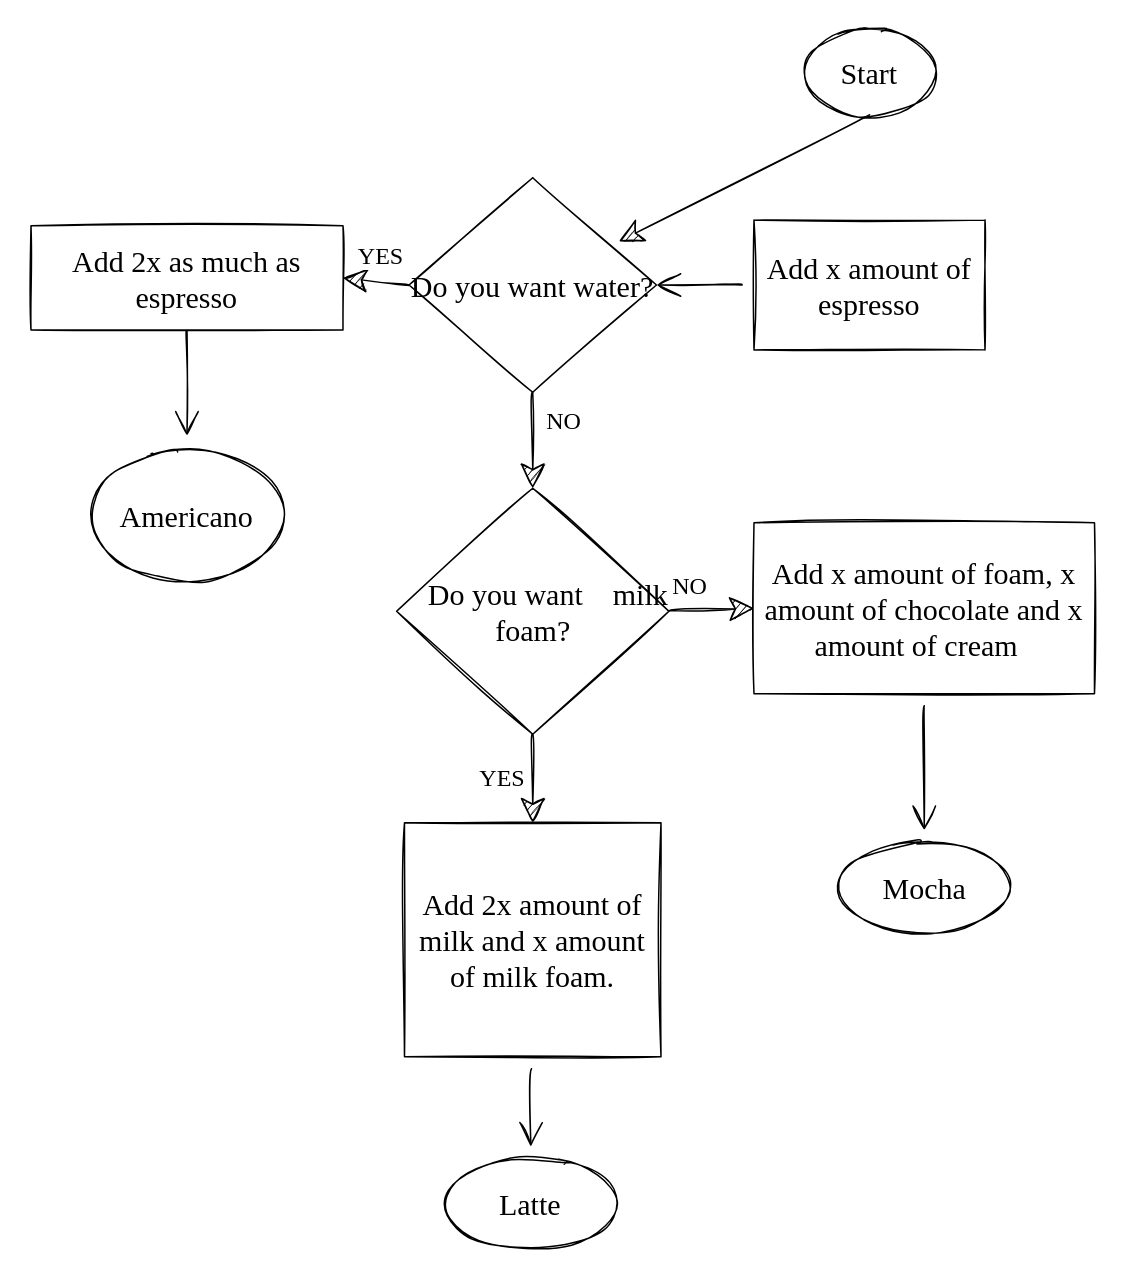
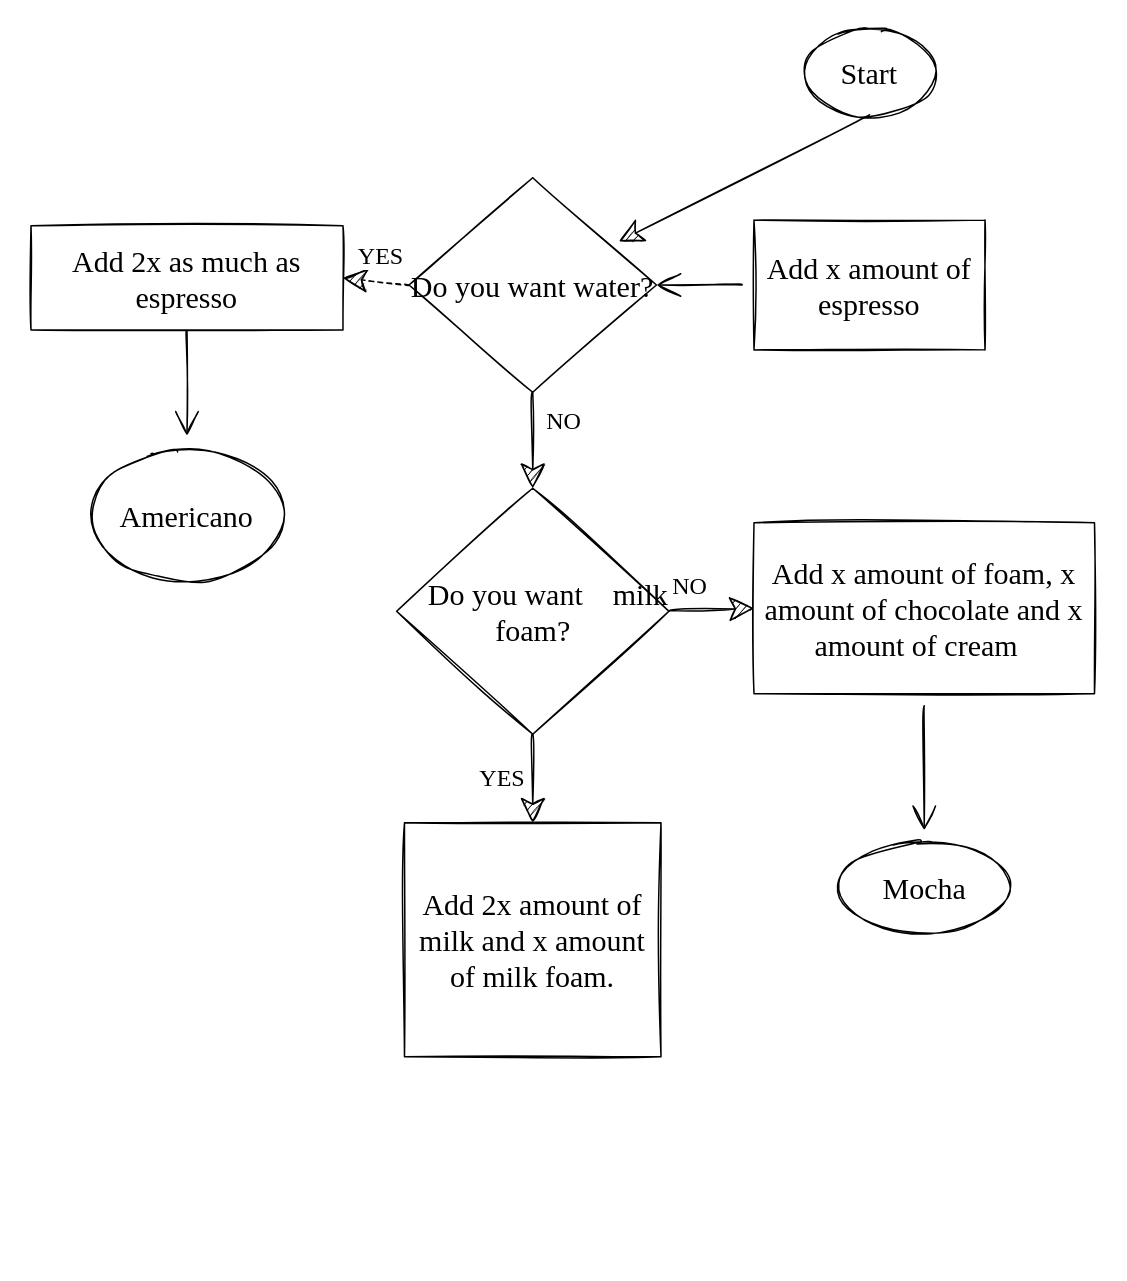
  <mxCell id="0" />
  <mxCell id="1" parent="0" />
  <mxCell id="2" value="Start" style="ellipse;whiteSpace=wrap;html=1;sketch=1;hachureGap=4;pointerEvents=0;fontFamily=Architects Daughter;fontSource=https%3A%2F%2Ffonts.googleapis.com%2Fcss%3Ffamily%3DArchitects%2BDaughter;fontSize=20;" vertex="1" parent="1"><mxGeometry x="533" y="20" width="92" height="56" as="geometry" /></mxCell>
  <mxCell id="3" value="" style="endArrow=classic;html=1;rounded=0;sketch=1;hachureGap=4;fontFamily=Architects Daughter;fontSource=https%3A%2F%2Ffonts.googleapis.com%2Fcss%3Ffamily%3DArchitects%2BDaughter;fontSize=16;startSize=14;endSize=14;sourcePerimeterSpacing=8;targetPerimeterSpacing=8;curved=1;exitX=0.5;exitY=1;exitDx=0;exitDy=0;" edge="1" parent="1" source="2" target="5"><mxGeometry width="50" height="50" relative="1" as="geometry"><mxPoint x="573" y="262" as="sourcePoint" /><mxPoint x="578.995" y="106.5" as="targetPoint" /></mxGeometry></mxCell>
  <mxCell id="4" value="" style="edgeStyle=none;curved=1;rounded=0;sketch=1;hachureGap=4;orthogonalLoop=1;jettySize=auto;html=1;fontFamily=Architects Daughter;fontSource=https%3A%2F%2Ffonts.googleapis.com%2Fcss%3Ffamily%3DArchitects%2BDaughter;fontSize=16;endArrow=open;startSize=14;endSize=14;sourcePerimeterSpacing=8;targetPerimeterSpacing=8;exitX=0.5;exitY=1;exitDx=0;exitDy=0;" edge="1" parent="1" source="7" target="14"><mxGeometry relative="1" as="geometry" /></mxCell>
  <mxCell id="5" value="Do you want water?" style="rhombus;whiteSpace=wrap;html=1;sketch=1;hachureGap=4;pointerEvents=0;fontFamily=Architects Daughter;fontSource=https%3A%2F%2Ffonts.googleapis.com%2Fcss%3Ffamily%3DArchitects%2BDaughter;fontSize=20;" vertex="1" parent="1"><mxGeometry x="272" y="118" width="165" height="143" as="geometry" /></mxCell>
- <mxCell id="6" value="YES" style="endArrow=classic;html=1;rounded=0;sketch=1;hachureGap=4;fontFamily=Architects Daughter;fontSource=https%3A%2F%2Ffonts.googleapis.com%2Fcss%3Ffamily%3DArchitects%2BDaughter;fontSize=16;startSize=14;endSize=14;sourcePerimeterSpacing=8;targetPerimeterSpacing=8;curved=1;exitX=0;exitY=0.5;exitDx=0;exitDy=0;entryX=1;entryY=0.5;entryDx=0;entryDy=0;" edge="1" parent="1" source="5" target="7"><mxGeometry x="-0.045" y="-17" width="50" height="50" relative="1" as="geometry"><mxPoint x="290" y="288" as="sourcePoint" /><mxPoint x="223" y="188" as="targetPoint" /><mxPoint as="offset" /></mxGeometry></mxCell>
+ <mxCell id="6" value="YES" style="endArrow=classic;html=1;rounded=0;sketch=1;hachureGap=4;fontFamily=Architects Daughter;fontSource=https%3A%2F%2Ffonts.googleapis.com%2Fcss%3Ffamily%3DArchitects%2BDaughter;fontSize=16;startSize=14;endSize=14;sourcePerimeterSpacing=8;targetPerimeterSpacing=8;curved=1;exitX=0;exitY=0.5;exitDx=0;exitDy=0;entryX=1;entryY=0.5;entryDx=0;entryDy=0;dashed=1;" edge="1" parent="1" source="5" target="7"><mxGeometry x="-0.045" y="-17" width="50" height="50" relative="1" as="geometry"><mxPoint x="290" y="288" as="sourcePoint" /><mxPoint x="223" y="188" as="targetPoint" /><mxPoint as="offset" /></mxGeometry></mxCell>
  <mxCell id="7" value="Add 2x as much as espresso" style="rounded=0;whiteSpace=wrap;html=1;sketch=1;hachureGap=4;pointerEvents=0;fontFamily=Architects Daughter;fontSource=https%3A%2F%2Ffonts.googleapis.com%2Fcss%3Ffamily%3DArchitects%2BDaughter;fontSize=20;" vertex="1" parent="1"><mxGeometry x="20" y="150" width="208" height="69.5" as="geometry" /></mxCell>
  <mxCell id="8" value="NO" style="endArrow=classic;html=1;rounded=0;sketch=1;hachureGap=4;fontFamily=Architects Daughter;fontSource=https%3A%2F%2Ffonts.googleapis.com%2Fcss%3Ffamily%3DArchitects%2BDaughter;fontSize=16;startSize=14;endSize=14;sourcePerimeterSpacing=8;targetPerimeterSpacing=8;curved=1;exitX=0.5;exitY=1;exitDx=0;exitDy=0;entryX=0.5;entryY=0;entryDx=0;entryDy=0;" edge="1" parent="1" source="5" target="9"><mxGeometry x="-0.429" y="21" width="50" height="50" relative="1" as="geometry"><mxPoint x="233" y="267" as="sourcePoint" /><mxPoint x="355" y="322" as="targetPoint" /><mxPoint x="-1" y="1" as="offset" /></mxGeometry></mxCell>
  <mxCell id="9" value="&amp;nbsp; &amp;nbsp; Do you want&amp;nbsp; &amp;nbsp; milk foam?" style="rhombus;whiteSpace=wrap;html=1;sketch=1;hachureGap=4;pointerEvents=0;fontFamily=Architects Daughter;fontSource=https%3A%2F%2Ffonts.googleapis.com%2Fcss%3Ffamily%3DArchitects%2BDaughter;fontSize=20;" vertex="1" parent="1"><mxGeometry x="263.75" y="325" width="181.5" height="164" as="geometry" /></mxCell>
- <mxCell id="10" value="" style="edgeStyle=none;curved=1;rounded=0;sketch=1;hachureGap=4;orthogonalLoop=1;jettySize=auto;html=1;fontFamily=Architects Daughter;fontSource=https%3A%2F%2Ffonts.googleapis.com%2Fcss%3Ffamily%3DArchitects%2BDaughter;fontSize=16;endArrow=open;startSize=14;endSize=14;sourcePerimeterSpacing=8;targetPerimeterSpacing=8;" edge="1" parent="1" source="11" target="19"><mxGeometry relative="1" as="geometry" /></mxCell>
  <mxCell id="11" value="Add 2x amount of milk and x amount of milk foam." style="rounded=0;whiteSpace=wrap;html=1;sketch=1;hachureGap=4;pointerEvents=0;fontFamily=Architects Daughter;fontSource=https%3A%2F%2Ffonts.googleapis.com%2Fcss%3Ffamily%3DArchitects%2BDaughter;fontSize=20;" vertex="1" parent="1"><mxGeometry x="269" y="548" width="171" height="156" as="geometry" /></mxCell>
  <mxCell id="12" value="YES" style="endArrow=classic;html=1;rounded=0;sketch=1;hachureGap=4;fontFamily=Architects Daughter;fontSource=https%3A%2F%2Ffonts.googleapis.com%2Fcss%3Ffamily%3DArchitects%2BDaughter;fontSize=16;startSize=14;endSize=14;sourcePerimeterSpacing=8;targetPerimeterSpacing=8;curved=1;exitX=0.5;exitY=1;exitDx=0;exitDy=0;entryX=0.5;entryY=0;entryDx=0;entryDy=0;" edge="1" parent="1" source="9" target="11"><mxGeometry x="-0.015" y="-22" width="50" height="50" relative="1" as="geometry"><mxPoint x="447" y="658" as="sourcePoint" /><mxPoint x="497" y="608" as="targetPoint" /><mxPoint x="1" as="offset" /></mxGeometry></mxCell>
  <mxCell id="13" value="NO" style="endArrow=classic;html=1;rounded=0;sketch=1;hachureGap=4;fontFamily=Architects Daughter;fontSource=https%3A%2F%2Ffonts.googleapis.com%2Fcss%3Ffamily%3DArchitects%2BDaughter;fontSize=16;startSize=14;endSize=14;sourcePerimeterSpacing=8;targetPerimeterSpacing=8;curved=1;exitX=1;exitY=0.5;exitDx=0;exitDy=0;entryX=0;entryY=0.5;entryDx=0;entryDy=0;" edge="1" parent="1" source="9" target="18"><mxGeometry x="-0.504" y="17" width="50" height="50" relative="1" as="geometry"><mxPoint x="610" y="478" as="sourcePoint" /><mxPoint x="660" y="428" as="targetPoint" /><mxPoint as="offset" /></mxGeometry></mxCell>
  <mxCell id="14" value="Americano" style="ellipse;whiteSpace=wrap;html=1;sketch=1;hachureGap=4;pointerEvents=0;fontFamily=Architects Daughter;fontSource=https%3A%2F%2Ffonts.googleapis.com%2Fcss%3Ffamily%3DArchitects%2BDaughter;fontSize=20;" vertex="1" parent="1"><mxGeometry x="57" y="298" width="134" height="90" as="geometry" /></mxCell>
  <mxCell id="15" value="" style="edgeStyle=none;curved=1;rounded=0;sketch=1;hachureGap=4;orthogonalLoop=1;jettySize=auto;html=1;fontFamily=Architects Daughter;fontSource=https%3A%2F%2Ffonts.googleapis.com%2Fcss%3Ffamily%3DArchitects%2BDaughter;fontSize=16;endArrow=open;startSize=14;endSize=14;sourcePerimeterSpacing=8;targetPerimeterSpacing=8;entryX=1;entryY=0.5;entryDx=0;entryDy=0;" edge="1" parent="1" source="16" target="5"><mxGeometry relative="1" as="geometry" /></mxCell>
  <mxCell id="16" value="Add x amount of espresso" style="rounded=0;whiteSpace=wrap;html=1;sketch=1;hachureGap=4;pointerEvents=0;fontFamily=Architects Daughter;fontSource=https%3A%2F%2Ffonts.googleapis.com%2Fcss%3Ffamily%3DArchitects%2BDaughter;fontSize=20;" vertex="1" parent="1"><mxGeometry x="502" y="146.25" width="154" height="86.5" as="geometry" /></mxCell>
  <mxCell id="17" value="" style="edgeStyle=none;curved=1;rounded=0;sketch=1;hachureGap=4;orthogonalLoop=1;jettySize=auto;html=1;fontFamily=Architects Daughter;fontSource=https%3A%2F%2Ffonts.googleapis.com%2Fcss%3Ffamily%3DArchitects%2BDaughter;fontSize=16;endArrow=open;startSize=14;endSize=14;sourcePerimeterSpacing=8;targetPerimeterSpacing=8;" edge="1" parent="1" source="18" target="20"><mxGeometry relative="1" as="geometry" /></mxCell>
  <mxCell id="18" value="Add x amount of foam, x amount of chocolate and x amount of cream&amp;nbsp;&amp;nbsp;" style="rounded=0;whiteSpace=wrap;html=1;sketch=1;hachureGap=4;pointerEvents=0;fontFamily=Architects Daughter;fontSource=https%3A%2F%2Ffonts.googleapis.com%2Fcss%3Ffamily%3DArchitects%2BDaughter;fontSize=20;" vertex="1" parent="1"><mxGeometry x="502" y="348" width="227" height="114" as="geometry" /></mxCell>
- <mxCell id="19" value="Latte" style="ellipse;whiteSpace=wrap;html=1;sketch=1;hachureGap=4;pointerEvents=0;fontFamily=Architects Daughter;fontSource=https%3A%2F%2Ffonts.googleapis.com%2Fcss%3Ffamily%3DArchitects%2BDaughter;fontSize=20;" vertex="1" parent="1"><mxGeometry x="293" y="772" width="120" height="60" as="geometry" /></mxCell>
  <mxCell id="20" value="Mocha" style="ellipse;whiteSpace=wrap;html=1;sketch=1;hachureGap=4;pointerEvents=0;fontFamily=Architects Daughter;fontSource=https%3A%2F%2Ffonts.googleapis.com%2Fcss%3Ffamily%3DArchitects%2BDaughter;fontSize=20;" vertex="1" parent="1"><mxGeometry x="555.5" y="561" width="120" height="60" as="geometry" /></mxCell>
